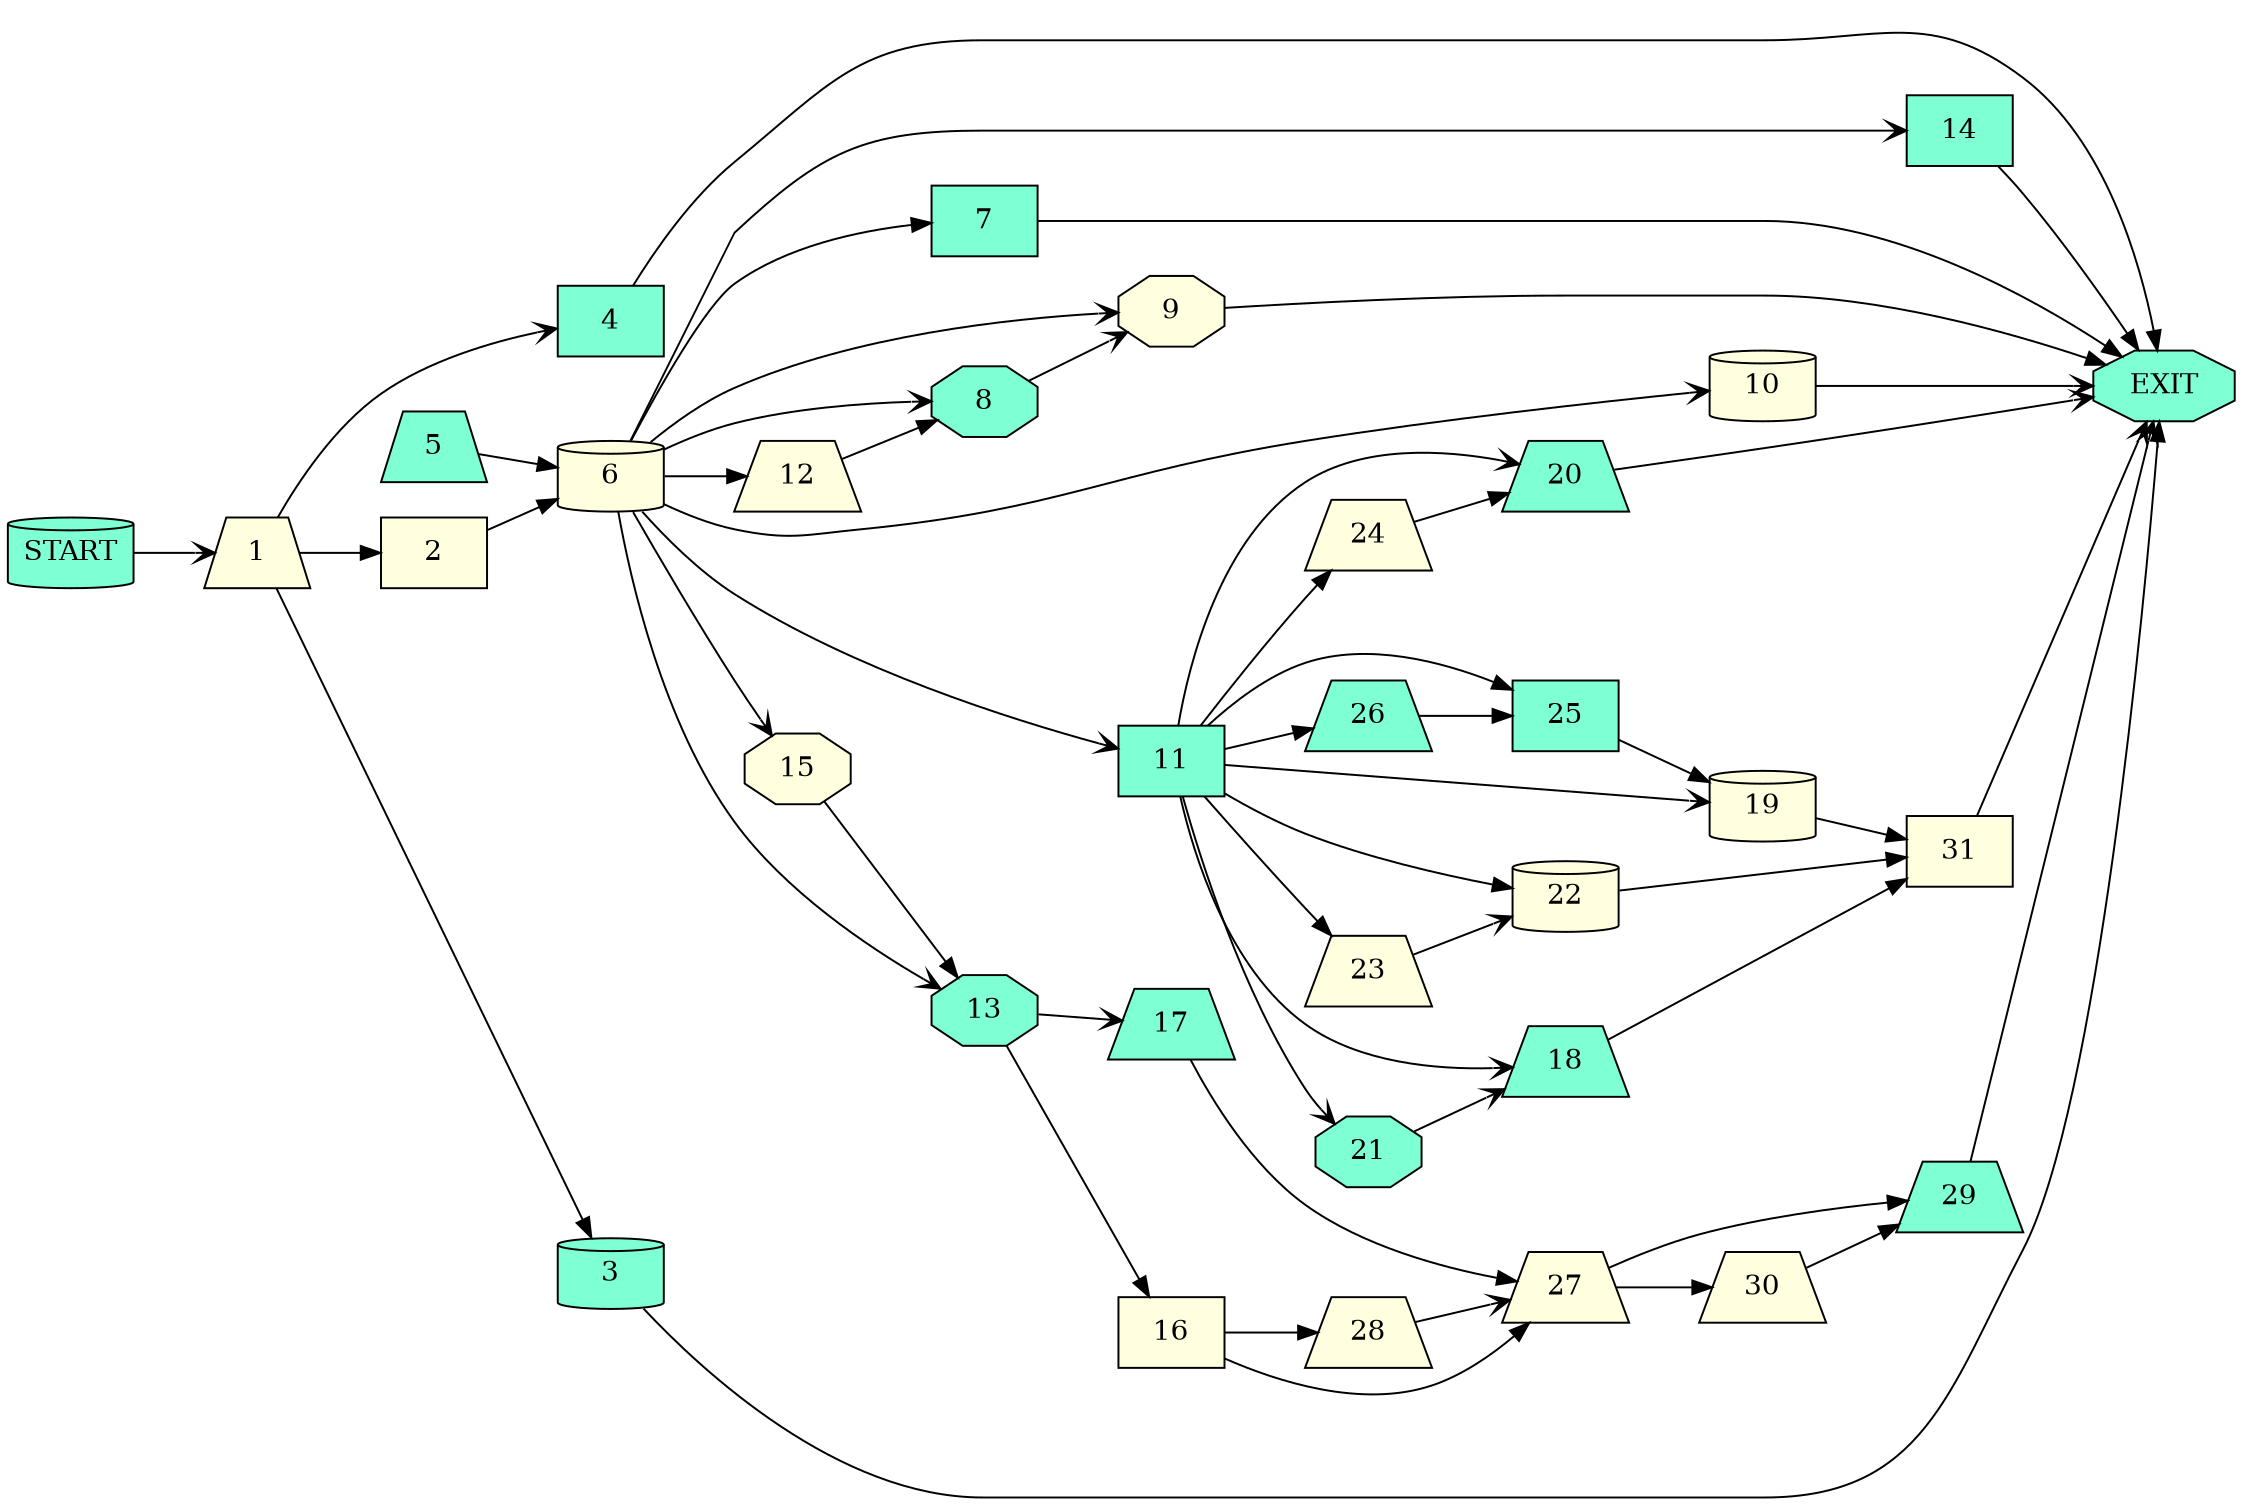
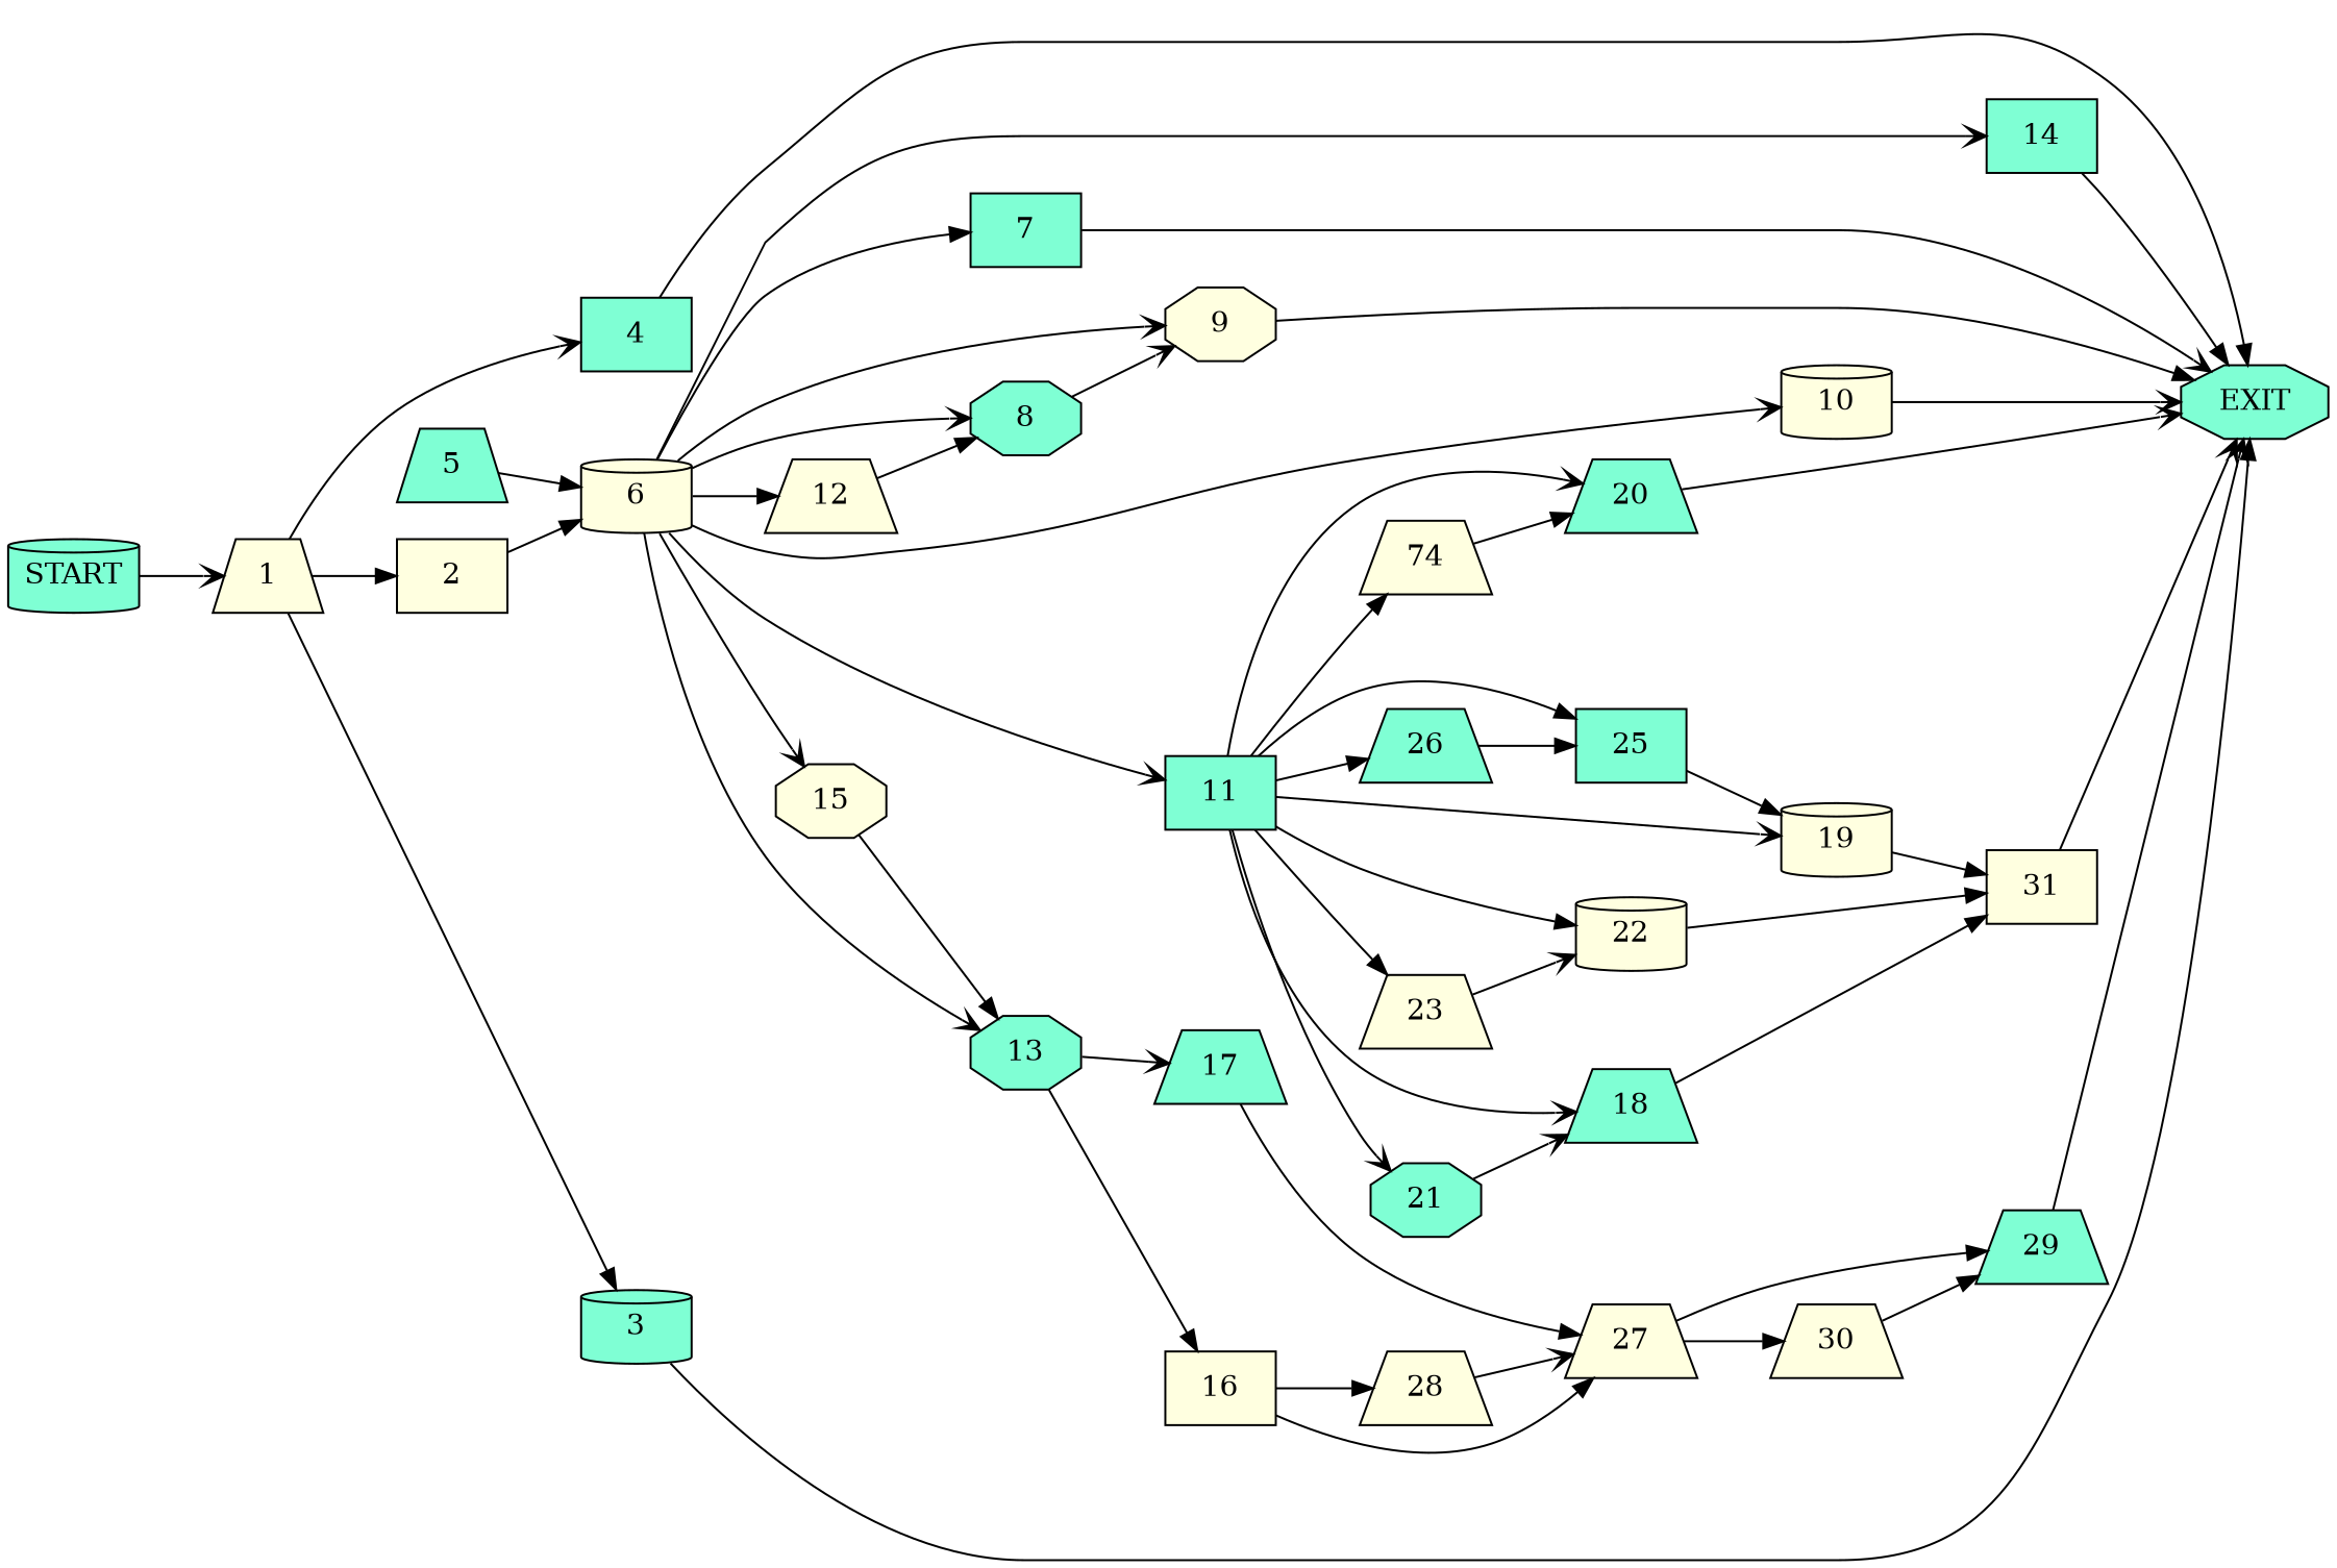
  digraph {
    rankdir=LR
    node [fillcolor=aquamarine shape=trapezium style=filled]
    edge [arrowhead=normal]
    n1 [label=START shape=cylinder]
    1 [fillcolor=lightyellow]
    2 [fillcolor=lightyellow shape=box]
    3 [shape=cylinder]
    4 [shape=box]
    n6 [label=EXIT shape=octagon]
    6 [fillcolor=lightyellow shape=cylinder]
    5
    7 [shape=box]
    8 [shape=octagon]
    9 [fillcolor=lightyellow shape=octagon]
    10 [fillcolor=lightyellow shape=cylinder]
    11 [shape=box]
    12 [fillcolor=lightyellow]
    13 [shape=octagon]
    14 [shape=box]
    15 [fillcolor=lightyellow shape=octagon]
    18
    19 [fillcolor=lightyellow shape=cylinder]
    20
    21 [shape=octagon]
    22 [fillcolor=lightyellow shape=cylinder]
    23 [fillcolor=lightyellow]
-   24 [fillcolor=lightyellow]
+   24 [fillcolor=lightyellow label=74]
    25 [shape=box]
    26
    16 [fillcolor=lightyellow shape=box]
    17
    31 [fillcolor=lightyellow shape=box]
    27 [fillcolor=lightyellow]
    28 [fillcolor=lightyellow]
    29
    30 [fillcolor=lightyellow]
    n1 -> 1 [arrowhead=vee]
    1 -> 2
    1 -> 3
    1 -> 4 [arrowhead=vee]
    2 -> 6
    3 -> n6
    4 -> n6
    6 -> 7
    6 -> 8 [arrowhead=vee]
    6 -> 9 [arrowhead=vee]
    6 -> 10 [arrowhead=vee]
    6 -> 11 [arrowhead=vee]
    6 -> 12
    6 -> 13 [arrowhead=vee]
    6 -> 14 [arrowhead=vee]
    6 -> 15 [arrowhead=vee]
    5 -> 6
-   7 -> n6
+   7 -> n6 [arrowhead=vee]
    8 -> 9 [arrowhead=vee]
    9 -> n6
    10 -> n6 [arrowhead=vee]
    11 -> 18 [arrowhead=vee]
    11 -> 19 [arrowhead=vee]
    11 -> 20 [arrowhead=vee]
    11 -> 21 [arrowhead=vee]
    11 -> 22
    11 -> 23
    11 -> 24
    11 -> 25
    11 -> 26
    12 -> 8
    13 -> 16
    13 -> 17 [arrowhead=vee]
    14 -> n6
    15 -> 13
    18 -> 31
    19 -> 31
    20 -> n6 [arrowhead=vee]
    21 -> 18 [arrowhead=vee]
    22 -> 31
    23 -> 22 [arrowhead=vee]
    24 -> 20
    25 -> 19
    26 -> 25
    16 -> 27
    16 -> 28
    17 -> 27
    31 -> n6 [arrowhead=vee]
    27 -> 29
    27 -> 30
    28 -> 27 [arrowhead=vee]
    29 -> n6 [arrowhead=vee]
    30 -> 29
  }
